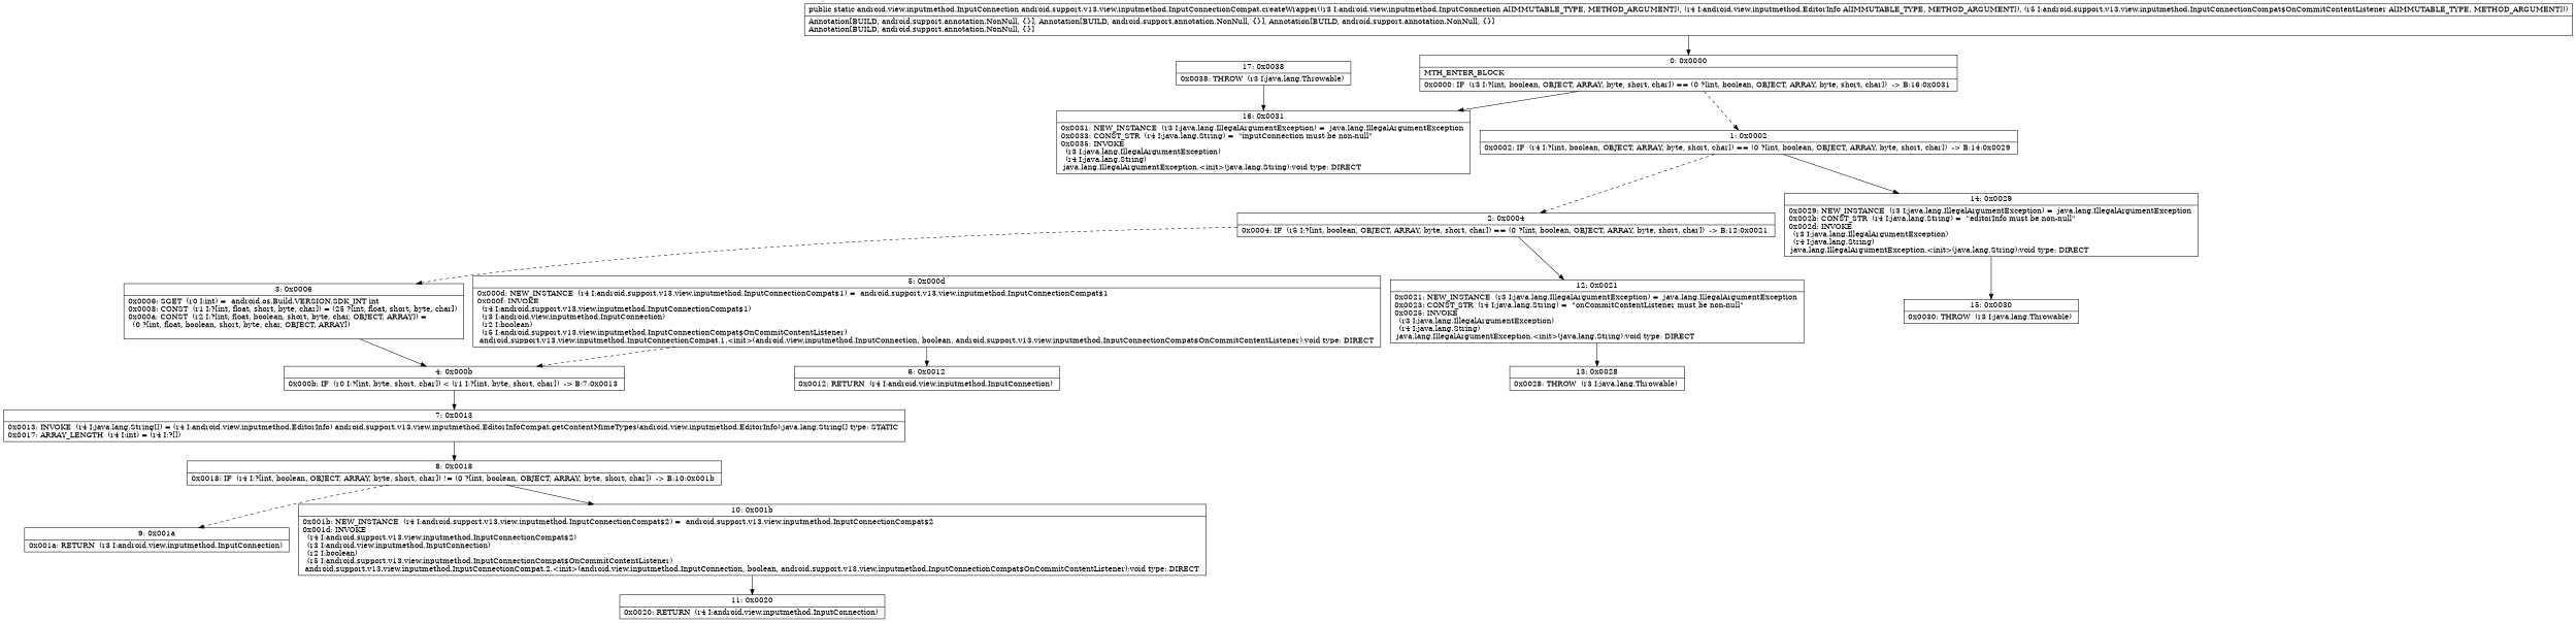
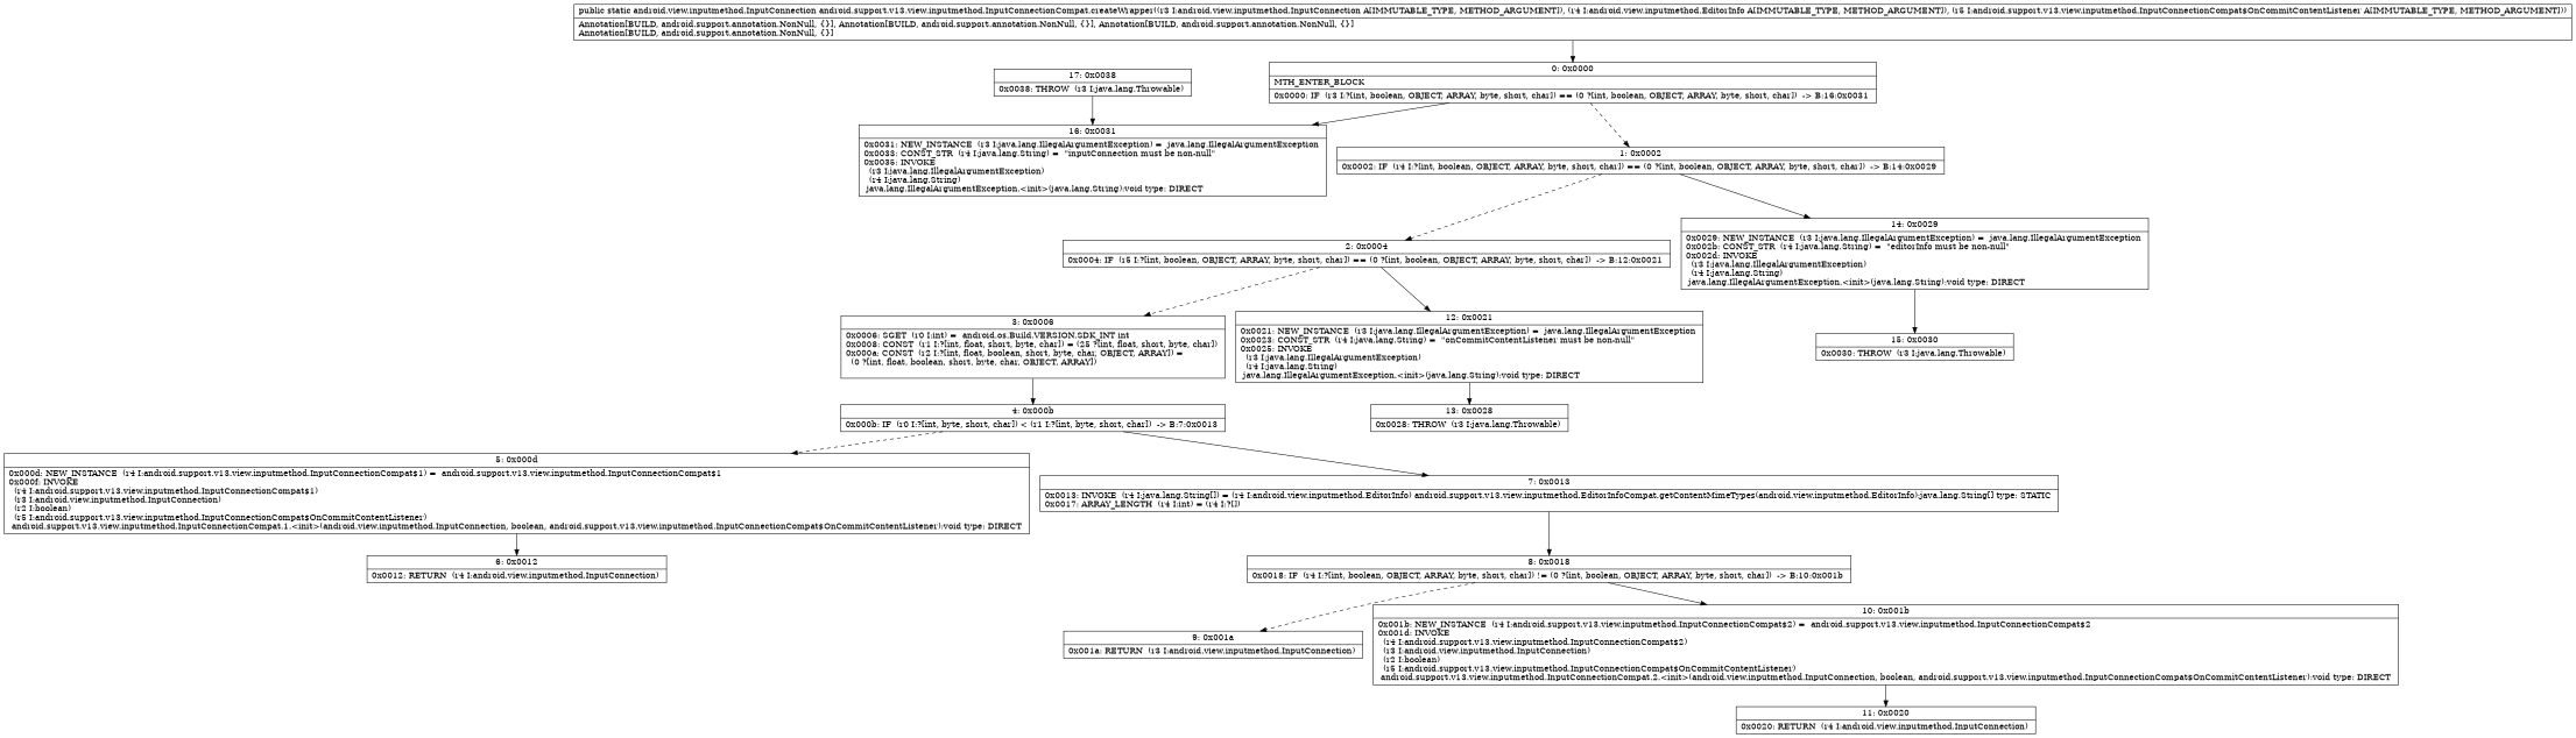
  digraph {
    node [shape=record]
    n1 [label="{0\:\ 0x0000|MTH_ENTER_BLOCK\l|0x0000: IF  (r3 I:?[int, boolean, OBJECT, ARRAY, byte, short, char]) == (0 ?[int, boolean, OBJECT, ARRAY, byte, short, char])  \-\> B:16:0x0031 \l}"]
    n2 [label="{1\:\ 0x0002|0x0002: IF  (r4 I:?[int, boolean, OBJECT, ARRAY, byte, short, char]) == (0 ?[int, boolean, OBJECT, ARRAY, byte, short, char])  \-\> B:14:0x0029 \l}"]
    n3 [label="{16\:\ 0x0031|0x0031: NEW_INSTANCE  (r3 I:java.lang.IllegalArgumentException) =  java.lang.IllegalArgumentException \l0x0033: CONST_STR  (r4 I:java.lang.String) =  \"inputConnection must be non\-null\" \l0x0035: INVOKE  \l  (r3 I:java.lang.IllegalArgumentException)\l  (r4 I:java.lang.String)\l java.lang.IllegalArgumentException.\<init\>(java.lang.String):void type: DIRECT \l}"]
    n4 [label="{2\:\ 0x0004|0x0004: IF  (r5 I:?[int, boolean, OBJECT, ARRAY, byte, short, char]) == (0 ?[int, boolean, OBJECT, ARRAY, byte, short, char])  \-\> B:12:0x0021 \l}"]
    n5 [label="{14\:\ 0x0029|0x0029: NEW_INSTANCE  (r3 I:java.lang.IllegalArgumentException) =  java.lang.IllegalArgumentException \l0x002b: CONST_STR  (r4 I:java.lang.String) =  \"editorInfo must be non\-null\" \l0x002d: INVOKE  \l  (r3 I:java.lang.IllegalArgumentException)\l  (r4 I:java.lang.String)\l java.lang.IllegalArgumentException.\<init\>(java.lang.String):void type: DIRECT \l}"]
    n6 [label="{3\:\ 0x0006|0x0006: SGET  (r0 I:int) =  android.os.Build.VERSION.SDK_INT int \l0x0008: CONST  (r1 I:?[int, float, short, byte, char]) = (25 ?[int, float, short, byte, char]) \l0x000a: CONST  (r2 I:?[int, float, boolean, short, byte, char, OBJECT, ARRAY]) = \l  (0 ?[int, float, boolean, short, byte, char, OBJECT, ARRAY])\l \l}"]
    n7 [label="{12\:\ 0x0021|0x0021: NEW_INSTANCE  (r3 I:java.lang.IllegalArgumentException) =  java.lang.IllegalArgumentException \l0x0023: CONST_STR  (r4 I:java.lang.String) =  \"onCommitContentListener must be non\-null\" \l0x0025: INVOKE  \l  (r3 I:java.lang.IllegalArgumentException)\l  (r4 I:java.lang.String)\l java.lang.IllegalArgumentException.\<init\>(java.lang.String):void type: DIRECT \l}"]
    n8 [label="{15\:\ 0x0030|0x0030: THROW  (r3 I:java.lang.Throwable) \l}"]
    n9 [label="{4\:\ 0x000b|0x000b: IF  (r0 I:?[int, byte, short, char]) \< (r1 I:?[int, byte, short, char])  \-\> B:7:0x0013 \l}"]
    n10 [label="{13\:\ 0x0028|0x0028: THROW  (r3 I:java.lang.Throwable) \l}"]
    n11 [label="{5\:\ 0x000d|0x000d: NEW_INSTANCE  (r4 I:android.support.v13.view.inputmethod.InputConnectionCompat$1) =  android.support.v13.view.inputmethod.InputConnectionCompat$1 \l0x000f: INVOKE  \l  (r4 I:android.support.v13.view.inputmethod.InputConnectionCompat$1)\l  (r3 I:android.view.inputmethod.InputConnection)\l  (r2 I:boolean)\l  (r5 I:android.support.v13.view.inputmethod.InputConnectionCompat$OnCommitContentListener)\l android.support.v13.view.inputmethod.InputConnectionCompat.1.\<init\>(android.view.inputmethod.InputConnection, boolean, android.support.v13.view.inputmethod.InputConnectionCompat$OnCommitContentListener):void type: DIRECT \l}"]
    n12 [label="{7\:\ 0x0013|0x0013: INVOKE  (r4 I:java.lang.String[]) = (r4 I:android.view.inputmethod.EditorInfo) android.support.v13.view.inputmethod.EditorInfoCompat.getContentMimeTypes(android.view.inputmethod.EditorInfo):java.lang.String[] type: STATIC \l0x0017: ARRAY_LENGTH  (r4 I:int) = (r4 I:?[]) \l}"]
    n13 [label="{6\:\ 0x0012|0x0012: RETURN  (r4 I:android.view.inputmethod.InputConnection) \l}"]
    n14 [label="{8\:\ 0x0018|0x0018: IF  (r4 I:?[int, boolean, OBJECT, ARRAY, byte, short, char]) != (0 ?[int, boolean, OBJECT, ARRAY, byte, short, char])  \-\> B:10:0x001b \l}"]
    n15 [label="{9\:\ 0x001a|0x001a: RETURN  (r3 I:android.view.inputmethod.InputConnection) \l}"]
    n16 [label="{10\:\ 0x001b|0x001b: NEW_INSTANCE  (r4 I:android.support.v13.view.inputmethod.InputConnectionCompat$2) =  android.support.v13.view.inputmethod.InputConnectionCompat$2 \l0x001d: INVOKE  \l  (r4 I:android.support.v13.view.inputmethod.InputConnectionCompat$2)\l  (r3 I:android.view.inputmethod.InputConnection)\l  (r2 I:boolean)\l  (r5 I:android.support.v13.view.inputmethod.InputConnectionCompat$OnCommitContentListener)\l android.support.v13.view.inputmethod.InputConnectionCompat.2.\<init\>(android.view.inputmethod.InputConnection, boolean, android.support.v13.view.inputmethod.InputConnectionCompat$OnCommitContentListener):void type: DIRECT \l}"]
    n17 [label="{11\:\ 0x0020|0x0020: RETURN  (r4 I:android.view.inputmethod.InputConnection) \l}"]
    n18 [label="{17\:\ 0x0038|0x0038: THROW  (r3 I:java.lang.Throwable) \l}"]
    n19 [label="{public static android.view.inputmethod.InputConnection android.support.v13.view.inputmethod.InputConnectionCompat.createWrapper((r3 I:android.view.inputmethod.InputConnection A[IMMUTABLE_TYPE, METHOD_ARGUMENT]), (r4 I:android.view.inputmethod.EditorInfo A[IMMUTABLE_TYPE, METHOD_ARGUMENT]), (r5 I:android.support.v13.view.inputmethod.InputConnectionCompat$OnCommitContentListener A[IMMUTABLE_TYPE, METHOD_ARGUMENT]))  | Annotation[BUILD, android.support.annotation.NonNull, \{\}], Annotation[BUILD, android.support.annotation.NonNull, \{\}], Annotation[BUILD, android.support.annotation.NonNull, \{\}]\lAnnotation[BUILD, android.support.annotation.NonNull, \{\}]\l}"]
    n1 -> n2 [style=dashed]
    n1 -> n3
    n2 -> n4 [style=dashed]
    n2 -> n5
    n4 -> n6 [style=dashed]
    n4 -> n7
    n5 -> n8
    n6 -> n9
    n7 -> n10
-   n11 -> n9 [style=dashed]
+   n9 -> n11 [style=dashed]
    n9 -> n12
    n11 -> n13
    n12 -> n14
    n14 -> n15 [style=dashed]
    n14 -> n16
    n16 -> n17
    n18 -> n3
    n19 -> n1
  }
